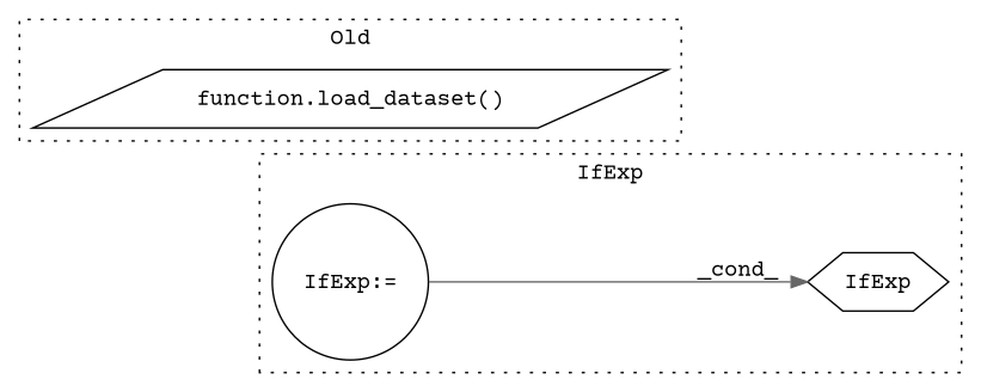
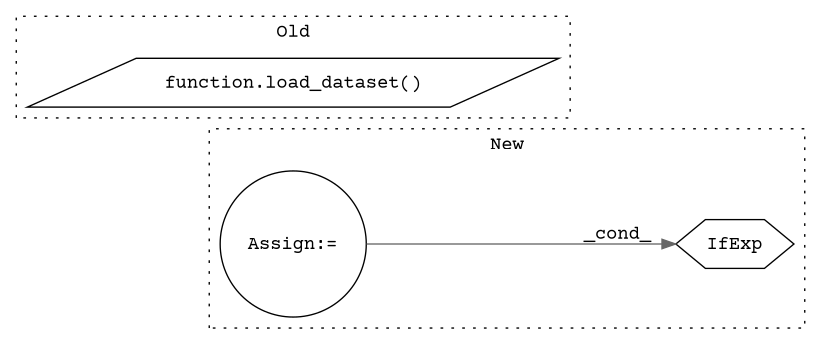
  digraph {
    rankdir=LR
    fontname="Courier Prime"
    node [fontname="Courier Prime"]
    n1 [a=51 l="4,6" label=IfExp s="1650,1664" shape=hexagon]
-   n2 [a=68 l=3 label="IfExp:=" s=1596 shape=circle]
+   n2 [a=68 l=3 label="Assign:=" s=1596 shape=circle]
    n3 [a=75 l="13,38" label="function.load_dataset()" s="2015,2037" shape=parallelogram]
    subgraph cluster_1 {
-     label=IfExp
+     label=New
      style=dotted
      n1
      n2
    }
    subgraph cluster_2 {
      label=Old
      style=dotted
      n3
    }
    n2 -> n1 [label=_cond_ color=gray40 fontname="Courier Prime"]
  }
